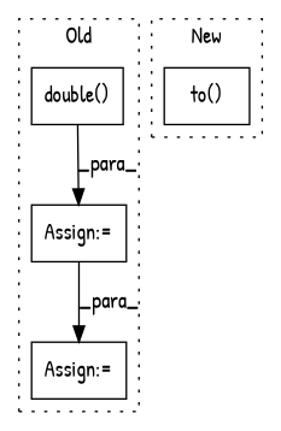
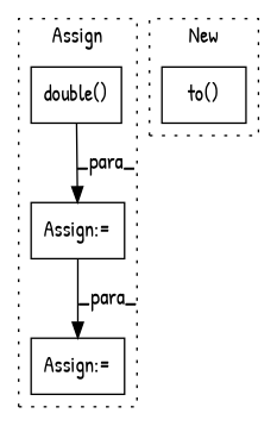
  digraph {
    fontname="Patrick Hand"
    node [a=75 l=3 shape=box fontname="Patrick Hand"]
    edge [fontname="Patrick Hand"]
    n1 [l=14 label="double()" s=2202]
    n2 [a=68 label="Assign:=" s=2337]
    n3 [a=68 label="Assign:=" s=2199]
    n4 [l="9,1" label="to()" s="2382,2403"]
    subgraph cluster_1 {
-     label=Old
+     label=Assign
      style=dotted
      n1
      n2
      n3
    }
    subgraph cluster_2 {
      label=New
      style=dotted
      n4
    }
    n1 -> n3 [label=_para_]
    n3 -> n2 [label=_para_]
  }
